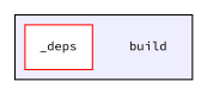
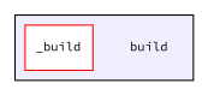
  digraph {
    compound=true
    fontname="Source Code Pro"
    node [fontname="Source Code Pro" fontsize=10]
    n1 [label=build shape=plaintext]
-   n2 [color=red fillcolor=white label=_deps shape=box style=filled]
+   n2 [color=red fillcolor=white label=_build shape=box style=filled]
    subgraph cluster_1 {
      bgcolor="#eeeeff"
      pencolor=black
      n1
      n2
    }
  }
